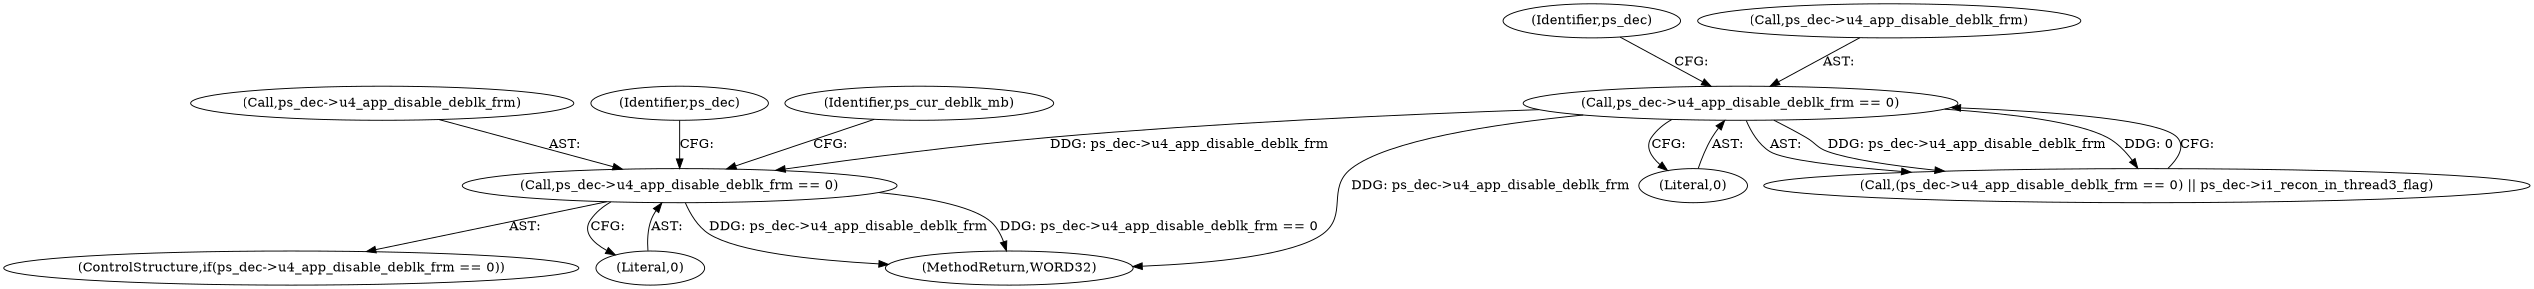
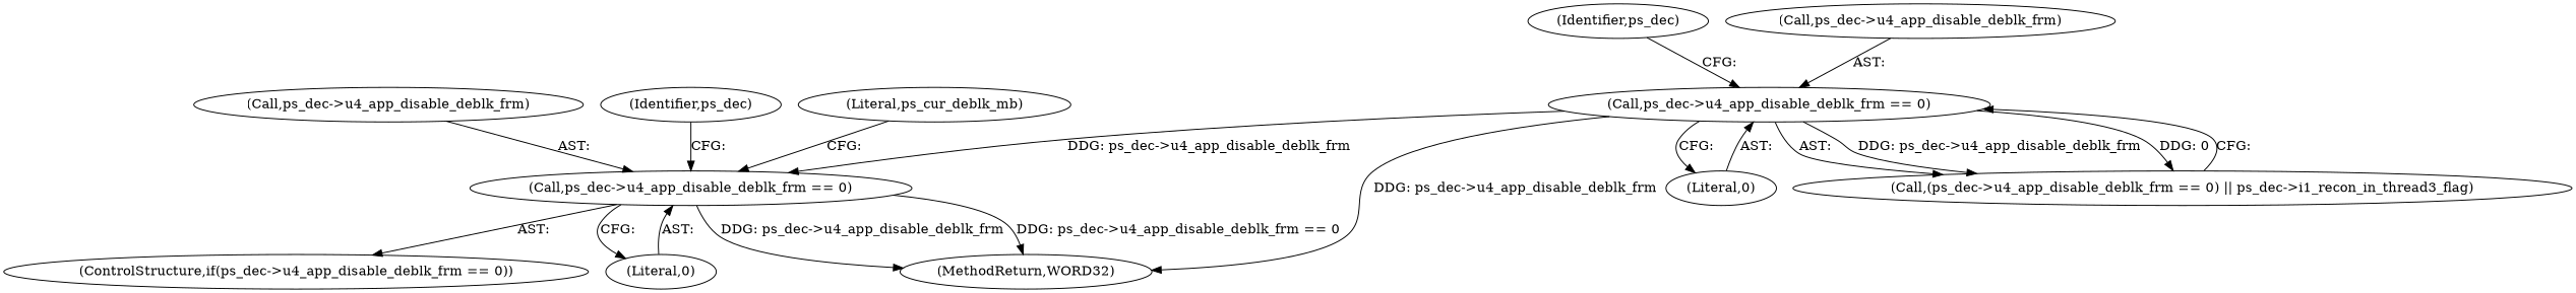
  digraph {
    n1 [label="(Call,ps_dec->u4_app_disable_deblk_frm == 0)"]
    n2 [label="(ControlStructure,if(ps_dec->u4_app_disable_deblk_frm == 0))"]
    n3 [label="(Literal,0)"]
    n4 [label="(MethodReturn,WORD32)"]
    n5 [label="(Call,ps_dec->u4_app_disable_deblk_frm == 0)"]
    n6 [label="(Literal,0)"]
    n7 [label="(Call,(ps_dec->u4_app_disable_deblk_frm == 0) || ps_dec->i1_recon_in_thread3_flag)"]
    n8 [label="(Call,ps_dec->u4_app_disable_deblk_frm)"]
    n9 [label="(Identifier,ps_dec)"]
    n10 [label="(Identifier,ps_dec)"]
    n11 [label="(Call,ps_dec->u4_app_disable_deblk_frm)"]
-   n12 [label="(Identifier,ps_cur_deblk_mb)"]
+   n12 [label="(Literal,ps_cur_deblk_mb)"]
    n1 -> n2 [label="AST: "]
    n1 -> n3 [label="CFG: "]
    n1 -> n4 [label="DDG: ps_dec->u4_app_disable_deblk_frm"]
    n1 -> n4 [label="DDG: ps_dec->u4_app_disable_deblk_frm == 0"]
    n3 -> n1 [label="AST: "]
    n5 -> n1 [label="DDG: ps_dec->u4_app_disable_deblk_frm"]
    n5 -> n4 [label="DDG: ps_dec->u4_app_disable_deblk_frm"]
    n5 -> n6 [label="CFG: "]
    n5 -> n7 [label="AST: "]
    n5 -> n7 [label="DDG: ps_dec->u4_app_disable_deblk_frm"]
    n5 -> n7 [label="DDG: 0"]
    n6 -> n5 [label="AST: "]
    n7 -> n5 [label="CFG: "]
    n8 -> n1 [label="AST: "]
    n9 -> n1 [label="CFG: "]
    n10 -> n5 [label="CFG: "]
    n11 -> n5 [label="AST: "]
    n12 -> n1 [label="CFG: "]
  }
